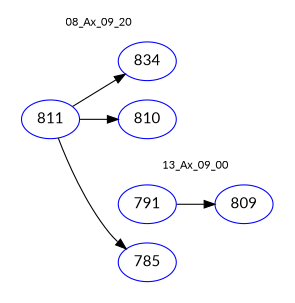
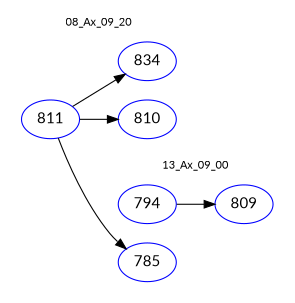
  digraph {
    fontname=Lato
    rankdir=LR
    node [color=blue fontname=Lato]
    edge [color=black fontname=Lato]
-   n1 [label=791]
+   n1 [label=794]
    n2 [label=785]
    n3 [label=809]
    n4 [label=811]
    n5 [label=810]
    n6 [label=834]
    subgraph cluster_1 {
      color=white
      fontsize=10
      label="13_Ax_09_00"
      n1
      n2
      n3
    }
    subgraph cluster_2 {
      color=white
      fontsize=10
      label="08_Ax_09_20"
      n4
      n5
      n6
    }
    n1 -> n3
    n4 -> n2
    n4 -> n5
    n4 -> n6
  }
